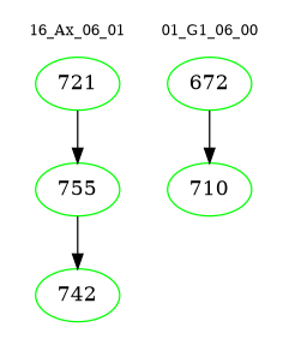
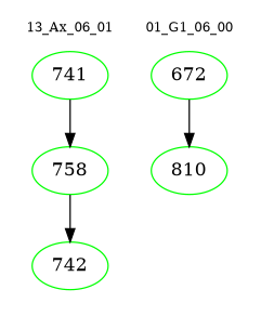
  digraph {
    node [color=green]
    edge [color=black]
-   n1 [label=721]
-   n2 [label=755]
+   n1 [label=741]
+   n2 [label=758]
    n3 [label=742]
    n4 [label=672]
-   n5 [label=710]
+   n5 [label=810]
    subgraph cluster_1 {
      color=white
      fontsize=10
-     label="16_Ax_06_01"
+     label="13_Ax_06_01"
      n1
      n2
      n3
    }
    subgraph cluster_2 {
      color=white
      fontsize=10
      label="01_G1_06_00"
      n4
      n5
    }
    n1 -> n2
    n2 -> n3
    n4 -> n5
  }
